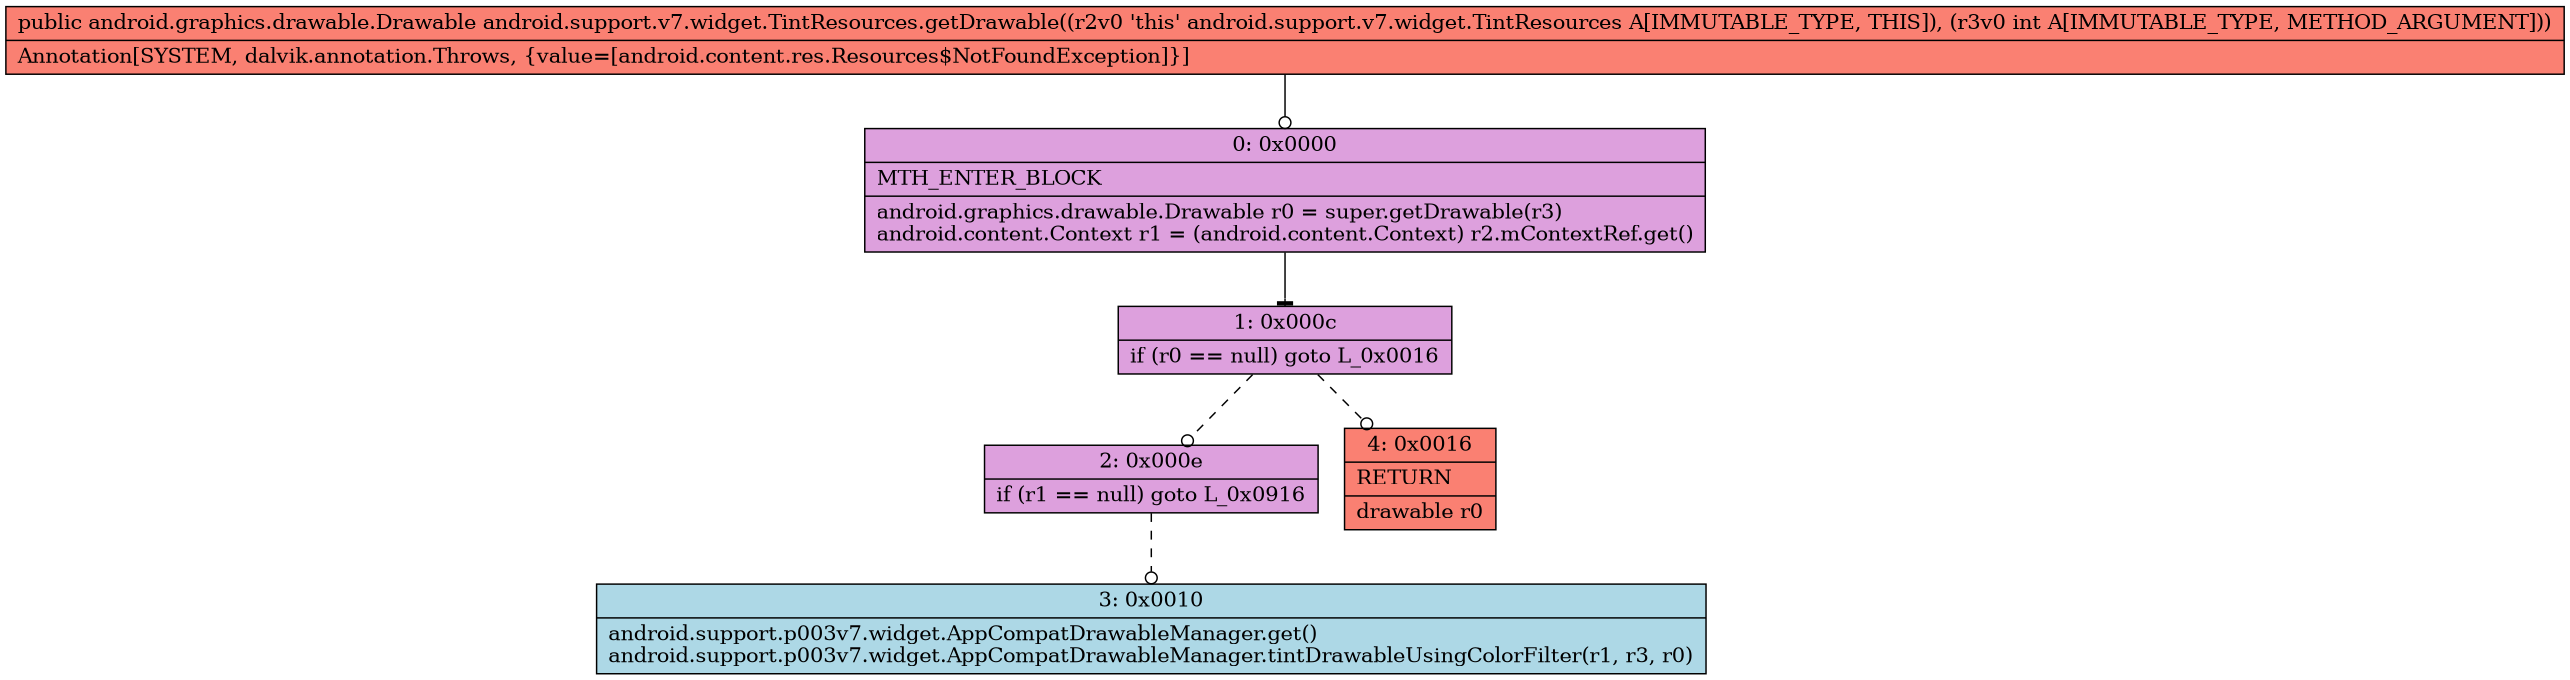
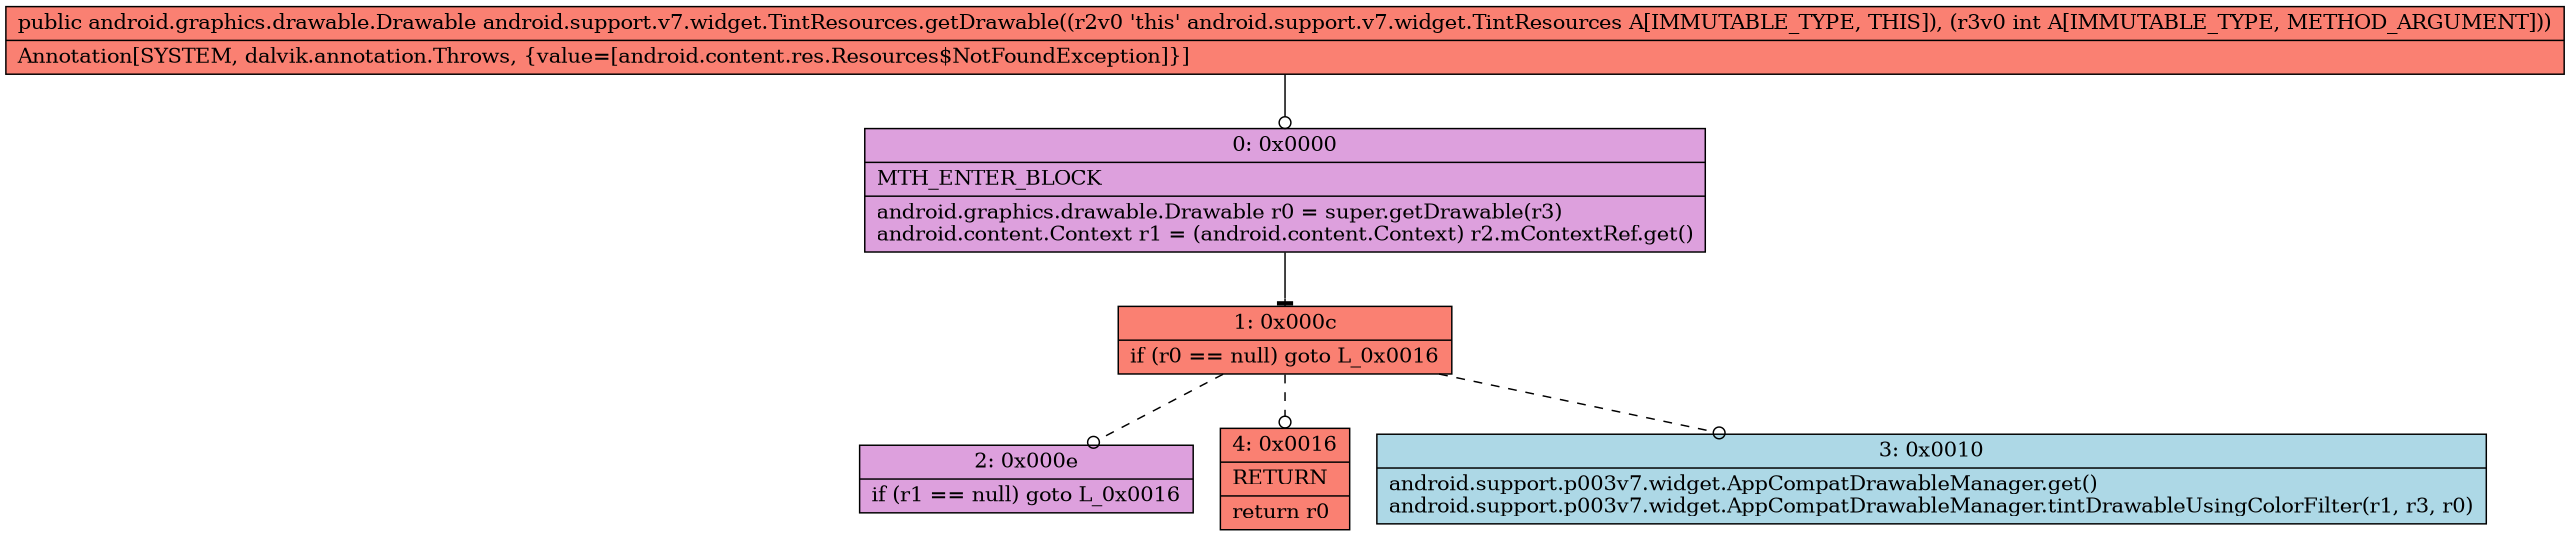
  digraph {
    node [fillcolor=salmon shape=record style=filled]
    edge [arrowhead=odot style=dashed]
    n1 [fillcolor=plum label="{0\:\ 0x0000|MTH_ENTER_BLOCK\l|android.graphics.drawable.Drawable r0 = super.getDrawable(r3)\landroid.content.Context r1 = (android.content.Context) r2.mContextRef.get()\l}"]
-   n2 [fillcolor=plum label="{1\:\ 0x000c|if (r0 == null) goto L_0x0016\l}"]
-   n3 [fillcolor=plum label="{2\:\ 0x000e|if (r1 == null) goto L_0x0916\l}"]
-   n4 [label="{4\:\ 0x0016|RETURN\l|drawable r0\l}"]
+   n2 [label="{1\:\ 0x000c|if (r0 == null) goto L_0x0016\l}"]
+   n3 [fillcolor=plum label="{2\:\ 0x000e|if (r1 == null) goto L_0x0016\l}"]
+   n4 [label="{4\:\ 0x0016|RETURN\l|return r0\l}"]
    n5 [fillcolor=lightblue label="{3\:\ 0x0010|android.support.p003v7.widget.AppCompatDrawableManager.get()\landroid.support.p003v7.widget.AppCompatDrawableManager.tintDrawableUsingColorFilter(r1, r3, r0)\l}"]
    n6 [label="{public android.graphics.drawable.Drawable android.support.v7.widget.TintResources.getDrawable((r2v0 'this' android.support.v7.widget.TintResources A[IMMUTABLE_TYPE, THIS]), (r3v0 int A[IMMUTABLE_TYPE, METHOD_ARGUMENT]))  | Annotation[SYSTEM, dalvik.annotation.Throws, \{value=[android.content.res.Resources$NotFoundException]\}]\l}"]
    n1 -> n2 [arrowhead=tee style=solid]
    n2 -> n3
    n2 -> n4
-   n3 -> n5
+   n2 -> n5
    n6 -> n1 [style=solid]
  }
